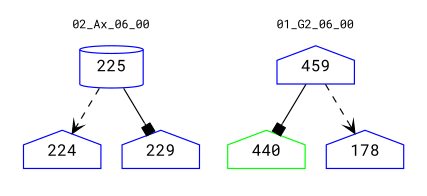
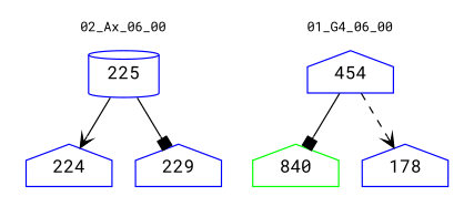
  digraph {
    fontname="Roboto Mono"
    node [color=blue fontname="Roboto Mono" shape=house]
    edge [arrowhead=vee color=black fontname="Roboto Mono" style=dashed]
    n1 [label=225 shape=cylinder]
    n2 [label=224]
    n3 [label=229]
-   n4 [label=459]
-   n5 [color=green label=440]
+   n4 [label=454]
+   n5 [color=green label=840]
    n6 [label=178]
    subgraph cluster_1 {
      color=white
      fontsize=10
      label="02_Ax_06_00"
      n1
      n2
      n3
    }
    subgraph cluster_2 {
      color=white
      fontsize=10
-     label="01_G2_06_00"
+     label="01_G4_06_00"
      n4
      n5
      n6
    }
-   n1 -> n2
+   n1 -> n2 [style=solid]
    n1 -> n3 [arrowhead=box style=solid]
    n4 -> n5 [arrowhead=box style=solid]
    n4 -> n6
  }
